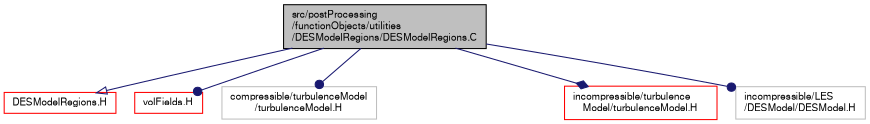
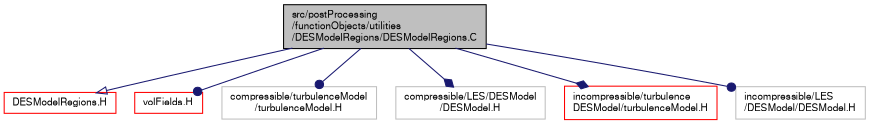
  digraph {
    node [color=red fontname=FreeSans fontsize=10 shape=record]
    edge [arrowhead=dot color=midnightblue fontname=FreeSans fontsize=10 labelfontname=FreeSans labelfontsize=10 style=solid]
    n1 [color=black fillcolor=grey75 fontcolor=black height=0.2 label="src/postProcessing\l/functionObjects/utilities\l/DESModelRegions/DESModelRegions.C" style=filled width=0.4]
    n2 [height=0.2 label="DESModelRegions.H" width=0.4]
    n3 [height=0.2 label="volFields.H" width=0.4]
    n4 [color=grey75 height=0.2 label="compressible/turbulenceModel\l/turbulenceModel.H" width=0.4]
-   n6 [height=0.2 label="incompressible/turbulence\lModel/turbulenceModel.H" width=0.4]
+   n5 [color=grey75 height=0.2 label="compressible/LES/DESModel\l/DESModel.H" width=0.4]
+   n6 [height=0.2 label="incompressible/turbulence\lDESModel/turbulenceModel.H" width=0.4]
    n7 [color=grey75 height=0.2 label="incompressible/LES\l/DESModel/DESModel.H" width=0.4]
    n1 -> n2 [arrowhead=onormal]
    n1 -> n3
    n1 -> n4
+   n1 -> n5 [arrowhead=diamond]
    n1 -> n6 [arrowhead=diamond]
    n1 -> n7
  }
